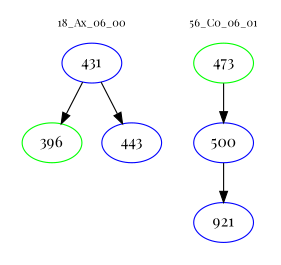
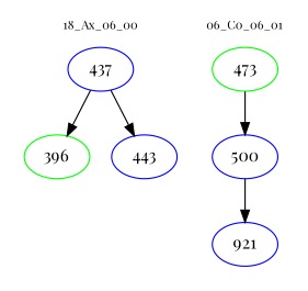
  digraph {
    fontname="Playfair Display"
    node [color=blue fontname="Playfair Display"]
    edge [color=black fontname="Playfair Display"]
-   n1 [label=431]
+   n1 [label=437]
    n2 [color=green label=396]
    n3 [label=443]
    n4 [label=500]
    n5 [color=green label=473]
    n6 [label=921]
    subgraph cluster_1 {
      color=white
      fontsize=10
      label="18_Ax_06_00"
      n1
      n2
      n3
    }
    subgraph cluster_2 {
      color=white
      fontsize=10
-     label="56_C0_06_01"
+     label="06_C0_06_01"
      n4
      n5
      n6
    }
    n1 -> n2
    n1 -> n3
    n4 -> n6
    n5 -> n4
  }
